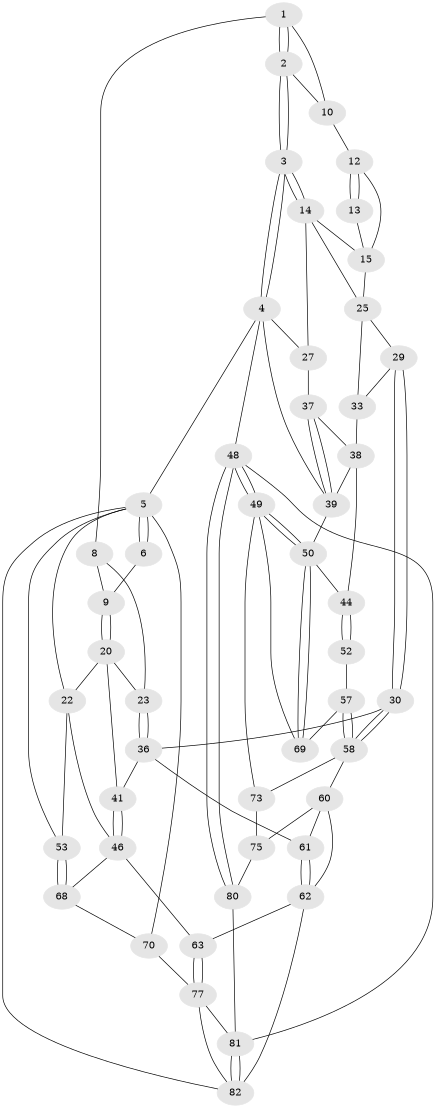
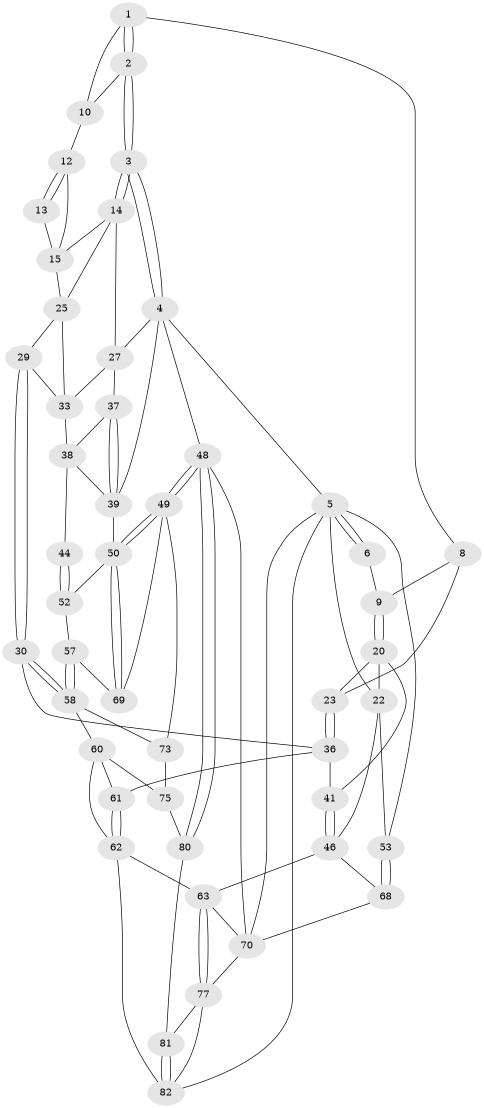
  graph {
    node [color=gray90 style=filled]
    1 [super="+7"]
    2
    8 [super="+18"]
    10 [super="+11"]
    3
    9
    23
    12 [super="+16"]
    4 [super="+26"]
    14 [super="+24"]
    5 [super="+55"]
    27 [super="+32"]
    39 [super="+42"]
    48
    15 [super="+19"]
    25 [super="+28"]
    6
    22 [super="+47"]
    53 [super="+54"]
    70 [super="+76"]
    82
    33 [super="+34"]
    37
    50 [super="+51"]
    81 [super="+83"]
    49 [super="+72"]
    80
    46 [super="+65"]
    68 [super="+71"]
    77 [super="+78"]
    20 [super="+21"]
    36 [super="+40"]
    41
    13
    29 [super="+35"]
    30 [super="+31"]
    58 [super="+59"]
    63 [super="+64"]
    61
    38 [super="+43"]
    44 [super="+45"]
    52 [super="+56"]
    73 [super="+74"]
    60 [super="+66"]
    62 [super="+67"]
    69
    57
    75 [super="+79"]
    1 -- 2
    1 -- 2
    1 -- 8
    1 -- 10
    2 -- 10
    2 -- 3
    2 -- 3
    8 -- 9
    8 -- 23
    10 -- 12
    3 -- 4
    3 -- 4
    3 -- 14
    3 -- 14
    9 -- 20
    9 -- 20
    23 -- 36
    23 -- 36
    12 -- 15
    12 -- 13
    12 -- 13
    4 -- 5
    4 -- 27
    4 -- 39
    4 -- 48
    14 -- 27
    14 -- 15
    14 -- 25
    5 -- 6
    5 -- 6
    5 -- 22
    5 -- 53
    5 -- 70
    5 -- 82
+   27 -- 33
    27 -- 37
    39 -- 50
-   48 -- 81
+   48 -- 70
    48 -- 49
    48 -- 49
    48 -- 80
    48 -- 80
    15 -- 25
    25 -- 33
    25 -- 29
    6 -- 9
    22 -- 53
    22 -- 46
    53 -- 68 [weight=2]
    53 -- 68
    70 -- 77
    33 -- 38
    37 -- 39
    37 -- 39
    37 -- 38
-   50 -- 44
+   50 -- 52
    50 -- 69
    50 -- 69
    81 -- 82
    81 -- 82
    49 -- 50
    49 -- 50
    49 -- 73
    49 -- 69
    80 -- 81
    46 -- 68
    46 -- 63
    68 -- 70
    77 -- 82
    77 -- 81
    20 -- 23
    20 -- 22
    20 -- 41
    36 -- 41
    36 -- 61
    41 -- 46
    41 -- 46
    13 -- 15
    29 -- 33
    29 -- 30
    29 -- 30
    30 -- 36
    30 -- 58
    30 -- 58
    58 -- 73
    58 -- 60
+   63 -- 70
    63 -- 77
    63 -- 77
    61 -- 62
    61 -- 62
    38 -- 39
    38 -- 44
    44 -- 52 [weight=2]
    44 -- 52
    52 -- 57
    73 -- 75 [weight=2]
    60 -- 61
    60 -- 62
    60 -- 75
    62 -- 82
    62 -- 63
    57 -- 58
    57 -- 58
    57 -- 69
    75 -- 80
  }
